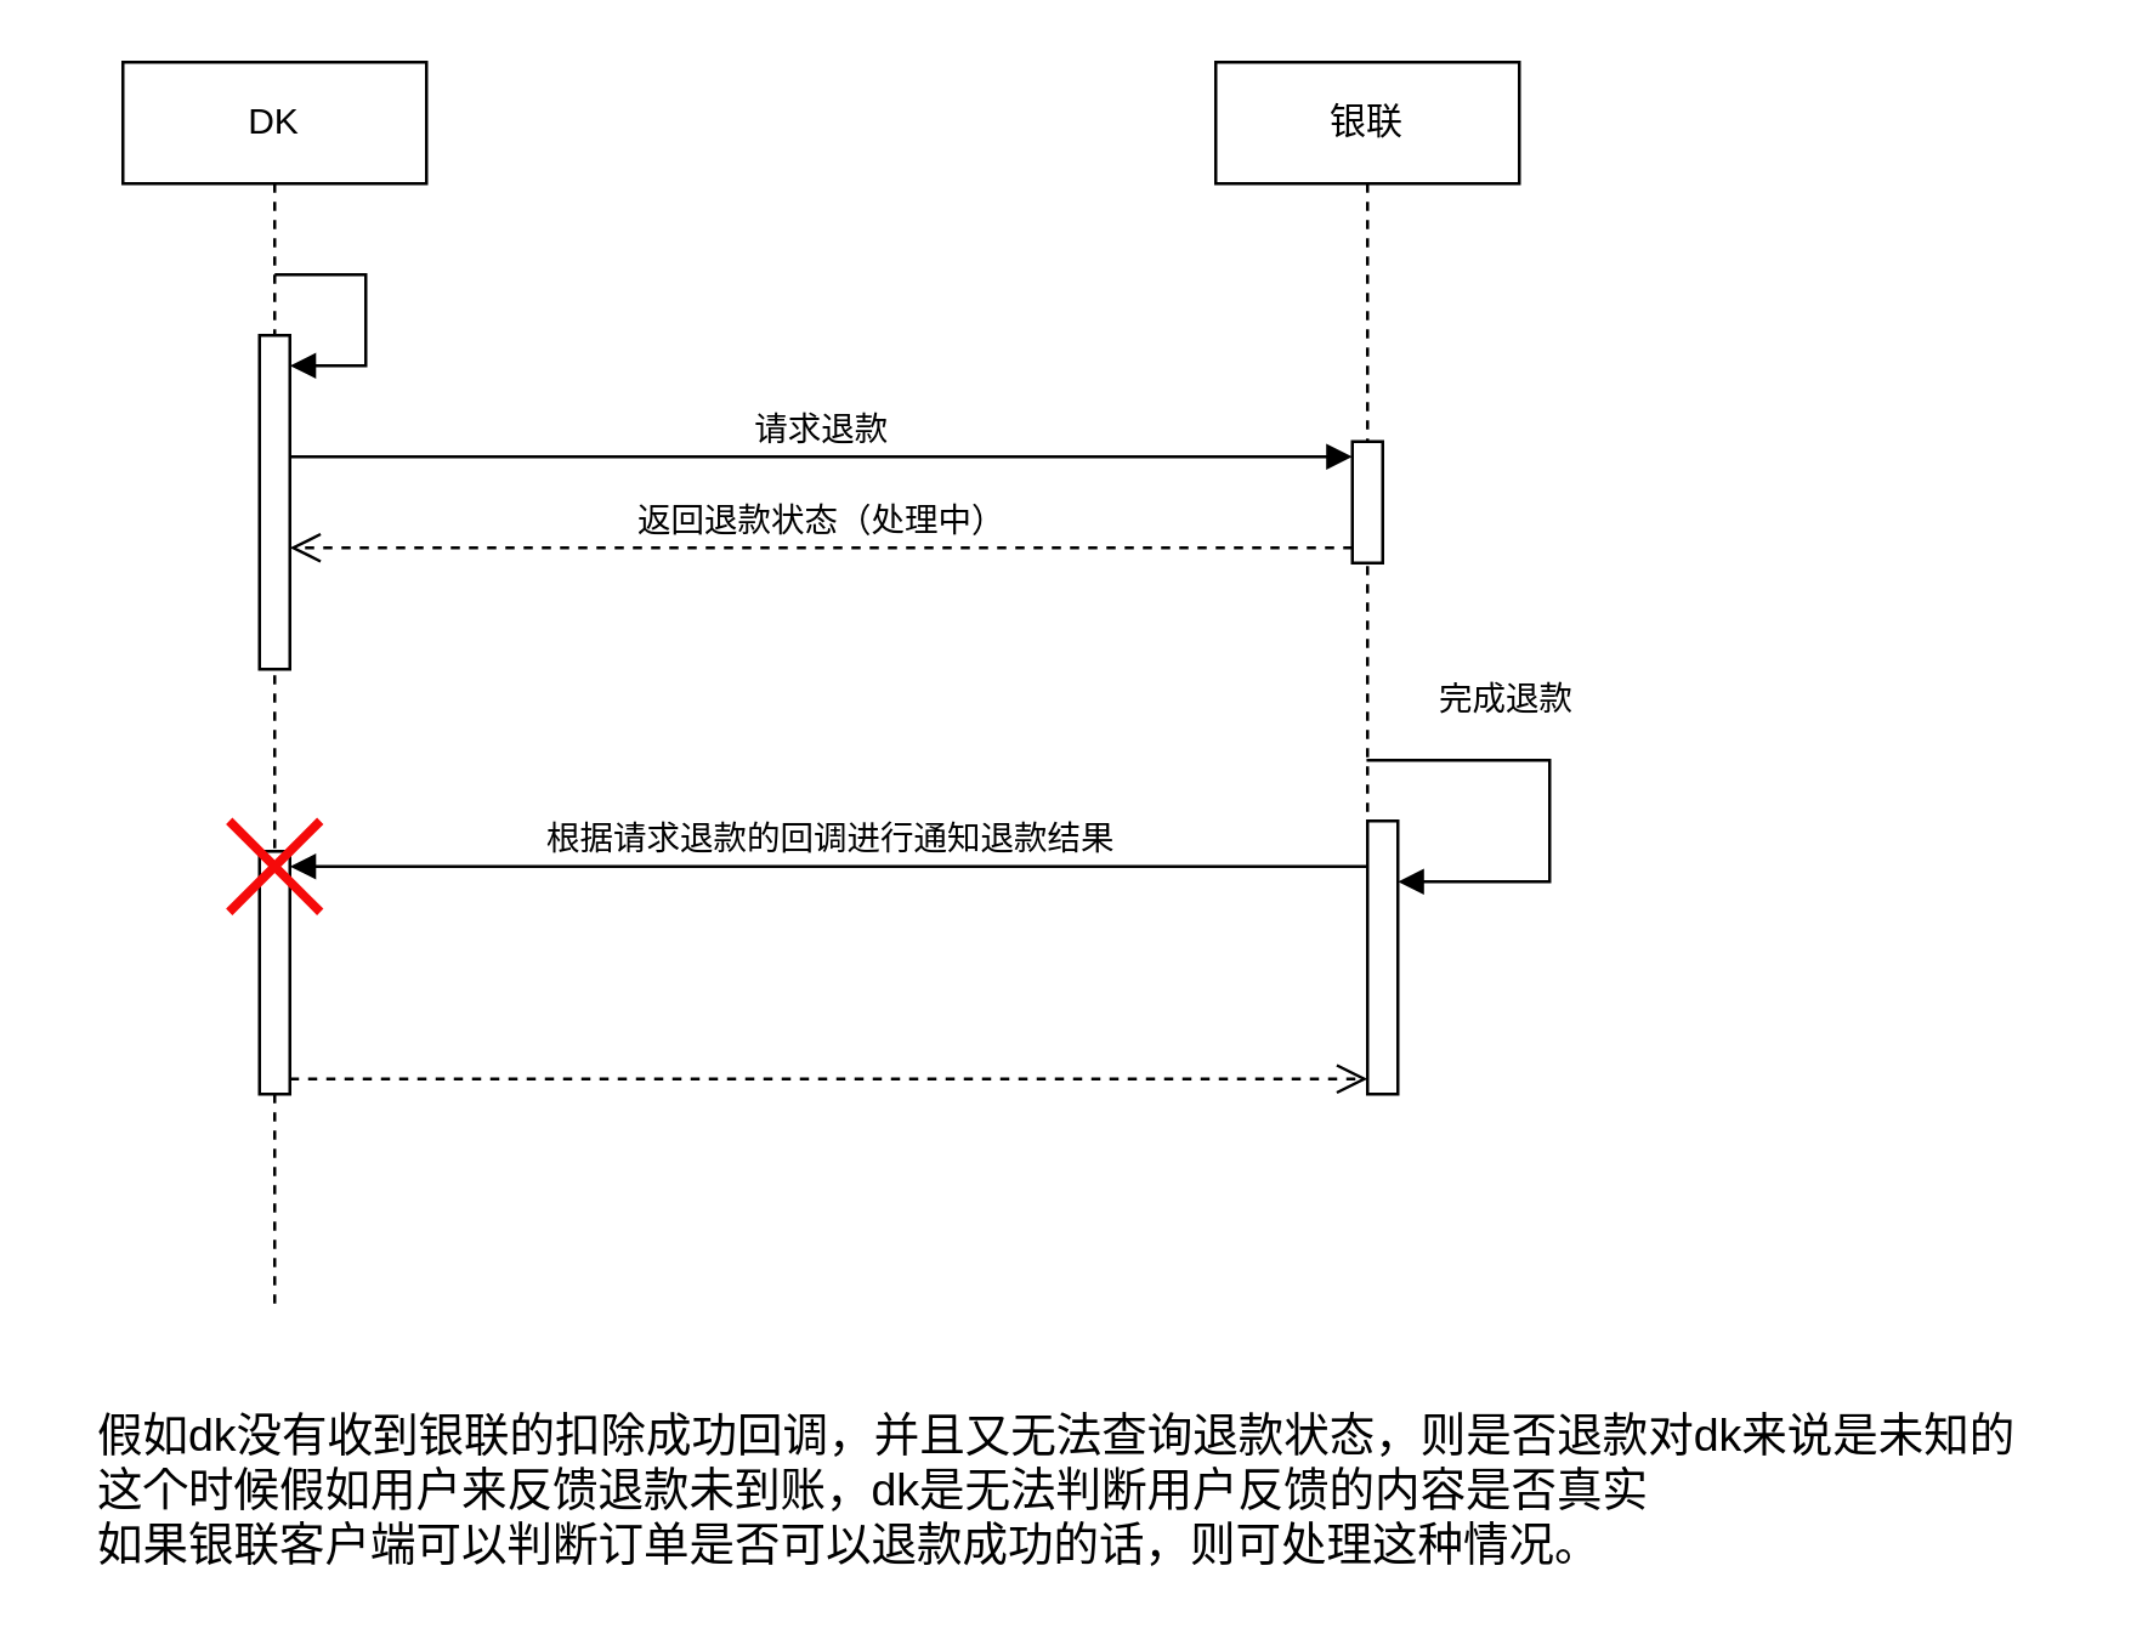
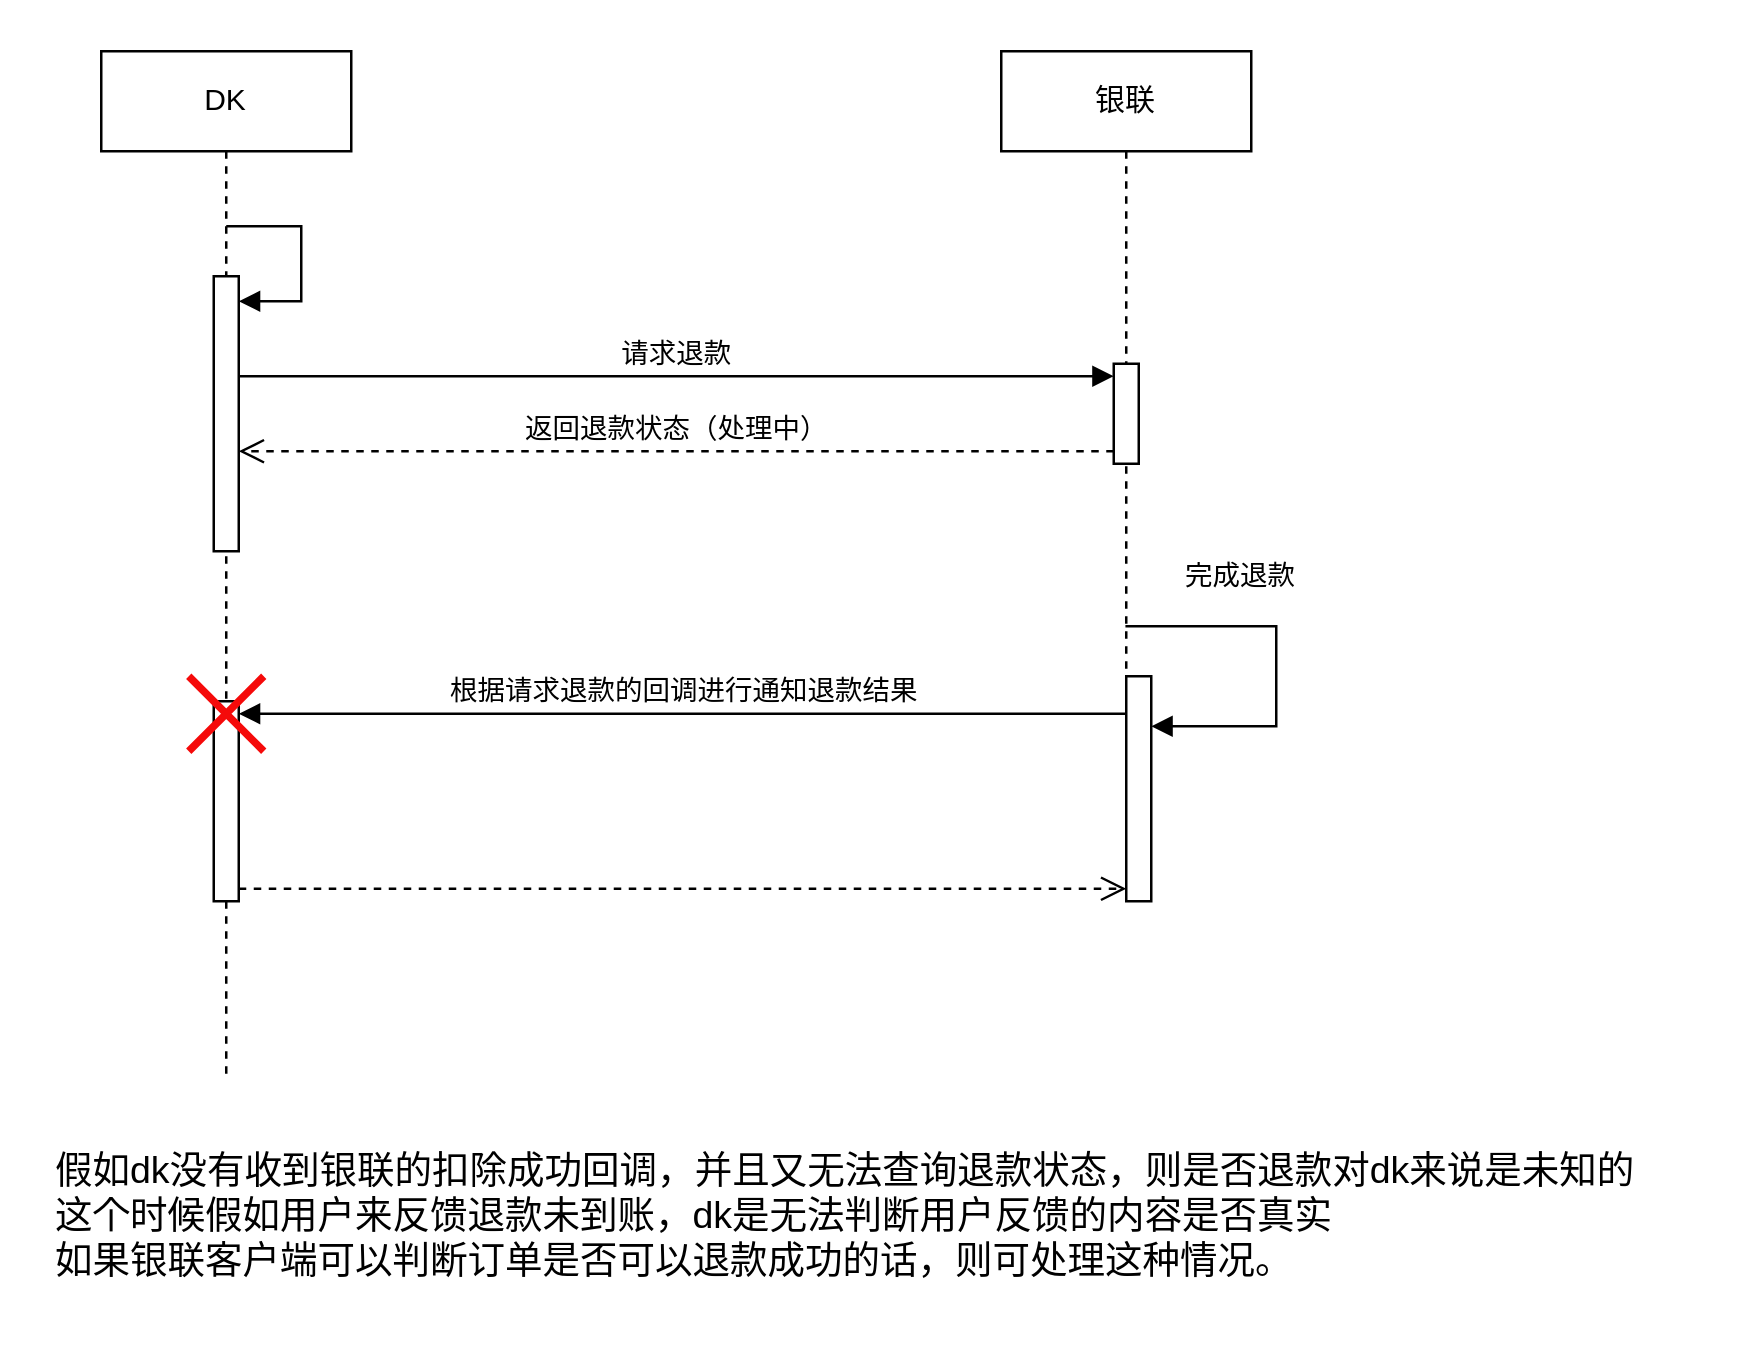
  <mxCell id="0" />
  <mxCell id="1" parent="0" />
  <mxCell id="2" value="银联" style="shape=umlLifeline;perimeter=lifelinePerimeter;whiteSpace=wrap;html=1;container=1;dropTarget=0;collapsible=0;recursiveResize=0;outlineConnect=0;portConstraint=eastwest;newEdgeStyle={&quot;curved&quot;:0,&quot;rounded&quot;:0};" vertex="1" parent="1"><mxGeometry x="400" y="20" width="100" height="330" as="geometry" /></mxCell>
  <mxCell id="3" value="" style="html=1;points=[[0,0,0,0,5],[0,1,0,0,-5],[1,0,0,0,5],[1,1,0,0,-5]];perimeter=orthogonalPerimeter;outlineConnect=0;targetShapes=umlLifeline;portConstraint=eastwest;newEdgeStyle={&quot;curved&quot;:0,&quot;rounded&quot;:0};" vertex="1" parent="2"><mxGeometry x="45" y="125" width="10" height="40" as="geometry" /></mxCell>
  <mxCell id="4" value="" style="html=1;points=[[0,0,0,0,5],[0,1,0,0,-5],[1,0,0,0,5],[1,1,0,0,-5]];perimeter=orthogonalPerimeter;outlineConnect=0;targetShapes=umlLifeline;portConstraint=eastwest;newEdgeStyle={&quot;curved&quot;:0,&quot;rounded&quot;:0};" vertex="1" parent="2"><mxGeometry x="50" y="250" width="10" height="90" as="geometry" /></mxCell>
  <mxCell id="5" value="完成退款" style="html=1;align=left;spacingLeft=2;endArrow=block;rounded=0;edgeStyle=orthogonalEdgeStyle;curved=0;rounded=0;" edge="1" parent="2" target="4"><mxGeometry x="-0.73" y="20" relative="1" as="geometry"><mxPoint x="49.667" y="230" as="sourcePoint" /><Array as="points"><mxPoint x="110" y="230" /><mxPoint x="110" y="270" /></Array><mxPoint as="offset" /></mxGeometry></mxCell>
  <mxCell id="6" value="DK" style="shape=umlLifeline;perimeter=lifelinePerimeter;whiteSpace=wrap;html=1;container=1;dropTarget=0;collapsible=0;recursiveResize=0;outlineConnect=0;portConstraint=eastwest;newEdgeStyle={&quot;curved&quot;:0,&quot;rounded&quot;:0};" vertex="1" parent="1"><mxGeometry x="40" y="20" width="100" height="410" as="geometry" /></mxCell>
  <mxCell id="7" value="" style="html=1;points=[[0,0,0,0,5],[0,1,0,0,-5],[1,0,0,0,5],[1,1,0,0,-5]];perimeter=orthogonalPerimeter;outlineConnect=0;targetShapes=umlLifeline;portConstraint=eastwest;newEdgeStyle={&quot;curved&quot;:0,&quot;rounded&quot;:0};" vertex="1" parent="6"><mxGeometry x="45" y="90" width="10" height="110" as="geometry" /></mxCell>
  <mxCell id="8" value="" style="html=1;align=left;spacingLeft=2;endArrow=block;rounded=0;edgeStyle=orthogonalEdgeStyle;curved=0;rounded=0;" edge="1" parent="6" target="7"><mxGeometry relative="1" as="geometry"><mxPoint x="50" y="70" as="sourcePoint" /><Array as="points"><mxPoint x="80" y="100" /></Array></mxGeometry></mxCell>
  <mxCell id="9" value="" style="html=1;points=[[0,0,0,0,5],[0,1,0,0,-5],[1,0,0,0,5],[1,1,0,0,-5]];perimeter=orthogonalPerimeter;outlineConnect=0;targetShapes=umlLifeline;portConstraint=eastwest;newEdgeStyle={&quot;curved&quot;:0,&quot;rounded&quot;:0};" vertex="1" parent="6"><mxGeometry x="45" y="260" width="10" height="80" as="geometry" /></mxCell>
  <mxCell id="10" value="" style="shape=umlDestroy;whiteSpace=wrap;html=1;strokeWidth=3;targetShapes=umlLifeline;strokeColor=#f50a0a;" vertex="1" parent="6"><mxGeometry x="35" y="250" width="30" height="30" as="geometry" /></mxCell>
  <mxCell id="11" value="请求退款" style="html=1;verticalAlign=bottom;endArrow=block;curved=0;rounded=0;entryX=0;entryY=0;entryDx=0;entryDy=5;" edge="1" parent="1" source="7" target="3"><mxGeometry relative="1" as="geometry"><mxPoint x="100" y="150" as="sourcePoint" /></mxGeometry></mxCell>
  <mxCell id="12" value="返回退款状态（处理中）" style="html=1;verticalAlign=bottom;endArrow=open;dashed=1;endSize=8;curved=0;rounded=0;exitX=0;exitY=1;exitDx=0;exitDy=-5;" edge="1" parent="1" source="3" target="7"><mxGeometry relative="1" as="geometry"><mxPoint x="270" y="225" as="targetPoint" /></mxGeometry></mxCell>
  <mxCell id="13" value="根据请求退款的回调进行通知退款结果" style="html=1;verticalAlign=bottom;endArrow=block;curved=0;rounded=0;entryX=1;entryY=0;entryDx=0;entryDy=5;" edge="1" parent="1" target="9"><mxGeometry x="0.001" relative="1" as="geometry"><mxPoint x="449.5" y="285" as="sourcePoint" /><mxPoint as="offset" /></mxGeometry></mxCell>
  <mxCell id="14" value="" style="html=1;verticalAlign=bottom;endArrow=open;dashed=1;endSize=8;curved=0;rounded=0;exitX=1;exitY=1;exitDx=0;exitDy=-5;" edge="1" parent="1" source="9" target="4"><mxGeometry relative="1" as="geometry"><mxPoint x="470" y="350" as="targetPoint" /></mxGeometry></mxCell>
- <mxCell id="15" value="假如dk没有收到银联的扣除成功回调，&lt;span style=&quot;background-color: initial;&quot;&gt;并且又无法查询退款状态，则是否退款对dk来说是未知的&lt;/span&gt;&lt;div&gt;这个时候假如用户来反馈退款未到账，dk是无法判断用户反馈的内容是否真实&lt;/div&gt;&lt;div&gt;如果银联客户端可以判断订单是否可以退款成功的话，则可处理这种情况。&lt;br&gt;&lt;/div&gt;" style="text;html=1;align=left;verticalAlign=middle;resizable=0;points=[];autosize=1;strokeColor=none;fillColor=none;fontSize=15;" vertex="1" parent="1"><mxGeometry x="30" y="455" width="660" height="70" as="geometry" /></mxCell>
+ <mxCell id="15" value="假如dk没有收到银联的扣除成功回调，&lt;span style=&quot;background-color: initial;&quot;&gt;并且又无法查询退款状态，则是否退款对dk来说是未知的&lt;/span&gt;&lt;div&gt;这个时候假如用户来反馈退款未到账，dk是无法判断用户反馈的内容是否真实&lt;/div&gt;&lt;div&gt;如果银联客户端可以判断订单是否可以退款成功的话，则可处理这种情况。&lt;br&gt;&lt;/div&gt;" style="text;html=1;align=left;verticalAlign=middle;resizable=0;points=[];autosize=1;strokeColor=none;fillColor=none;fontSize=15;" vertex="1" parent="1"><mxGeometry x="20" y="450" width="660" height="70" as="geometry" /></mxCell>
